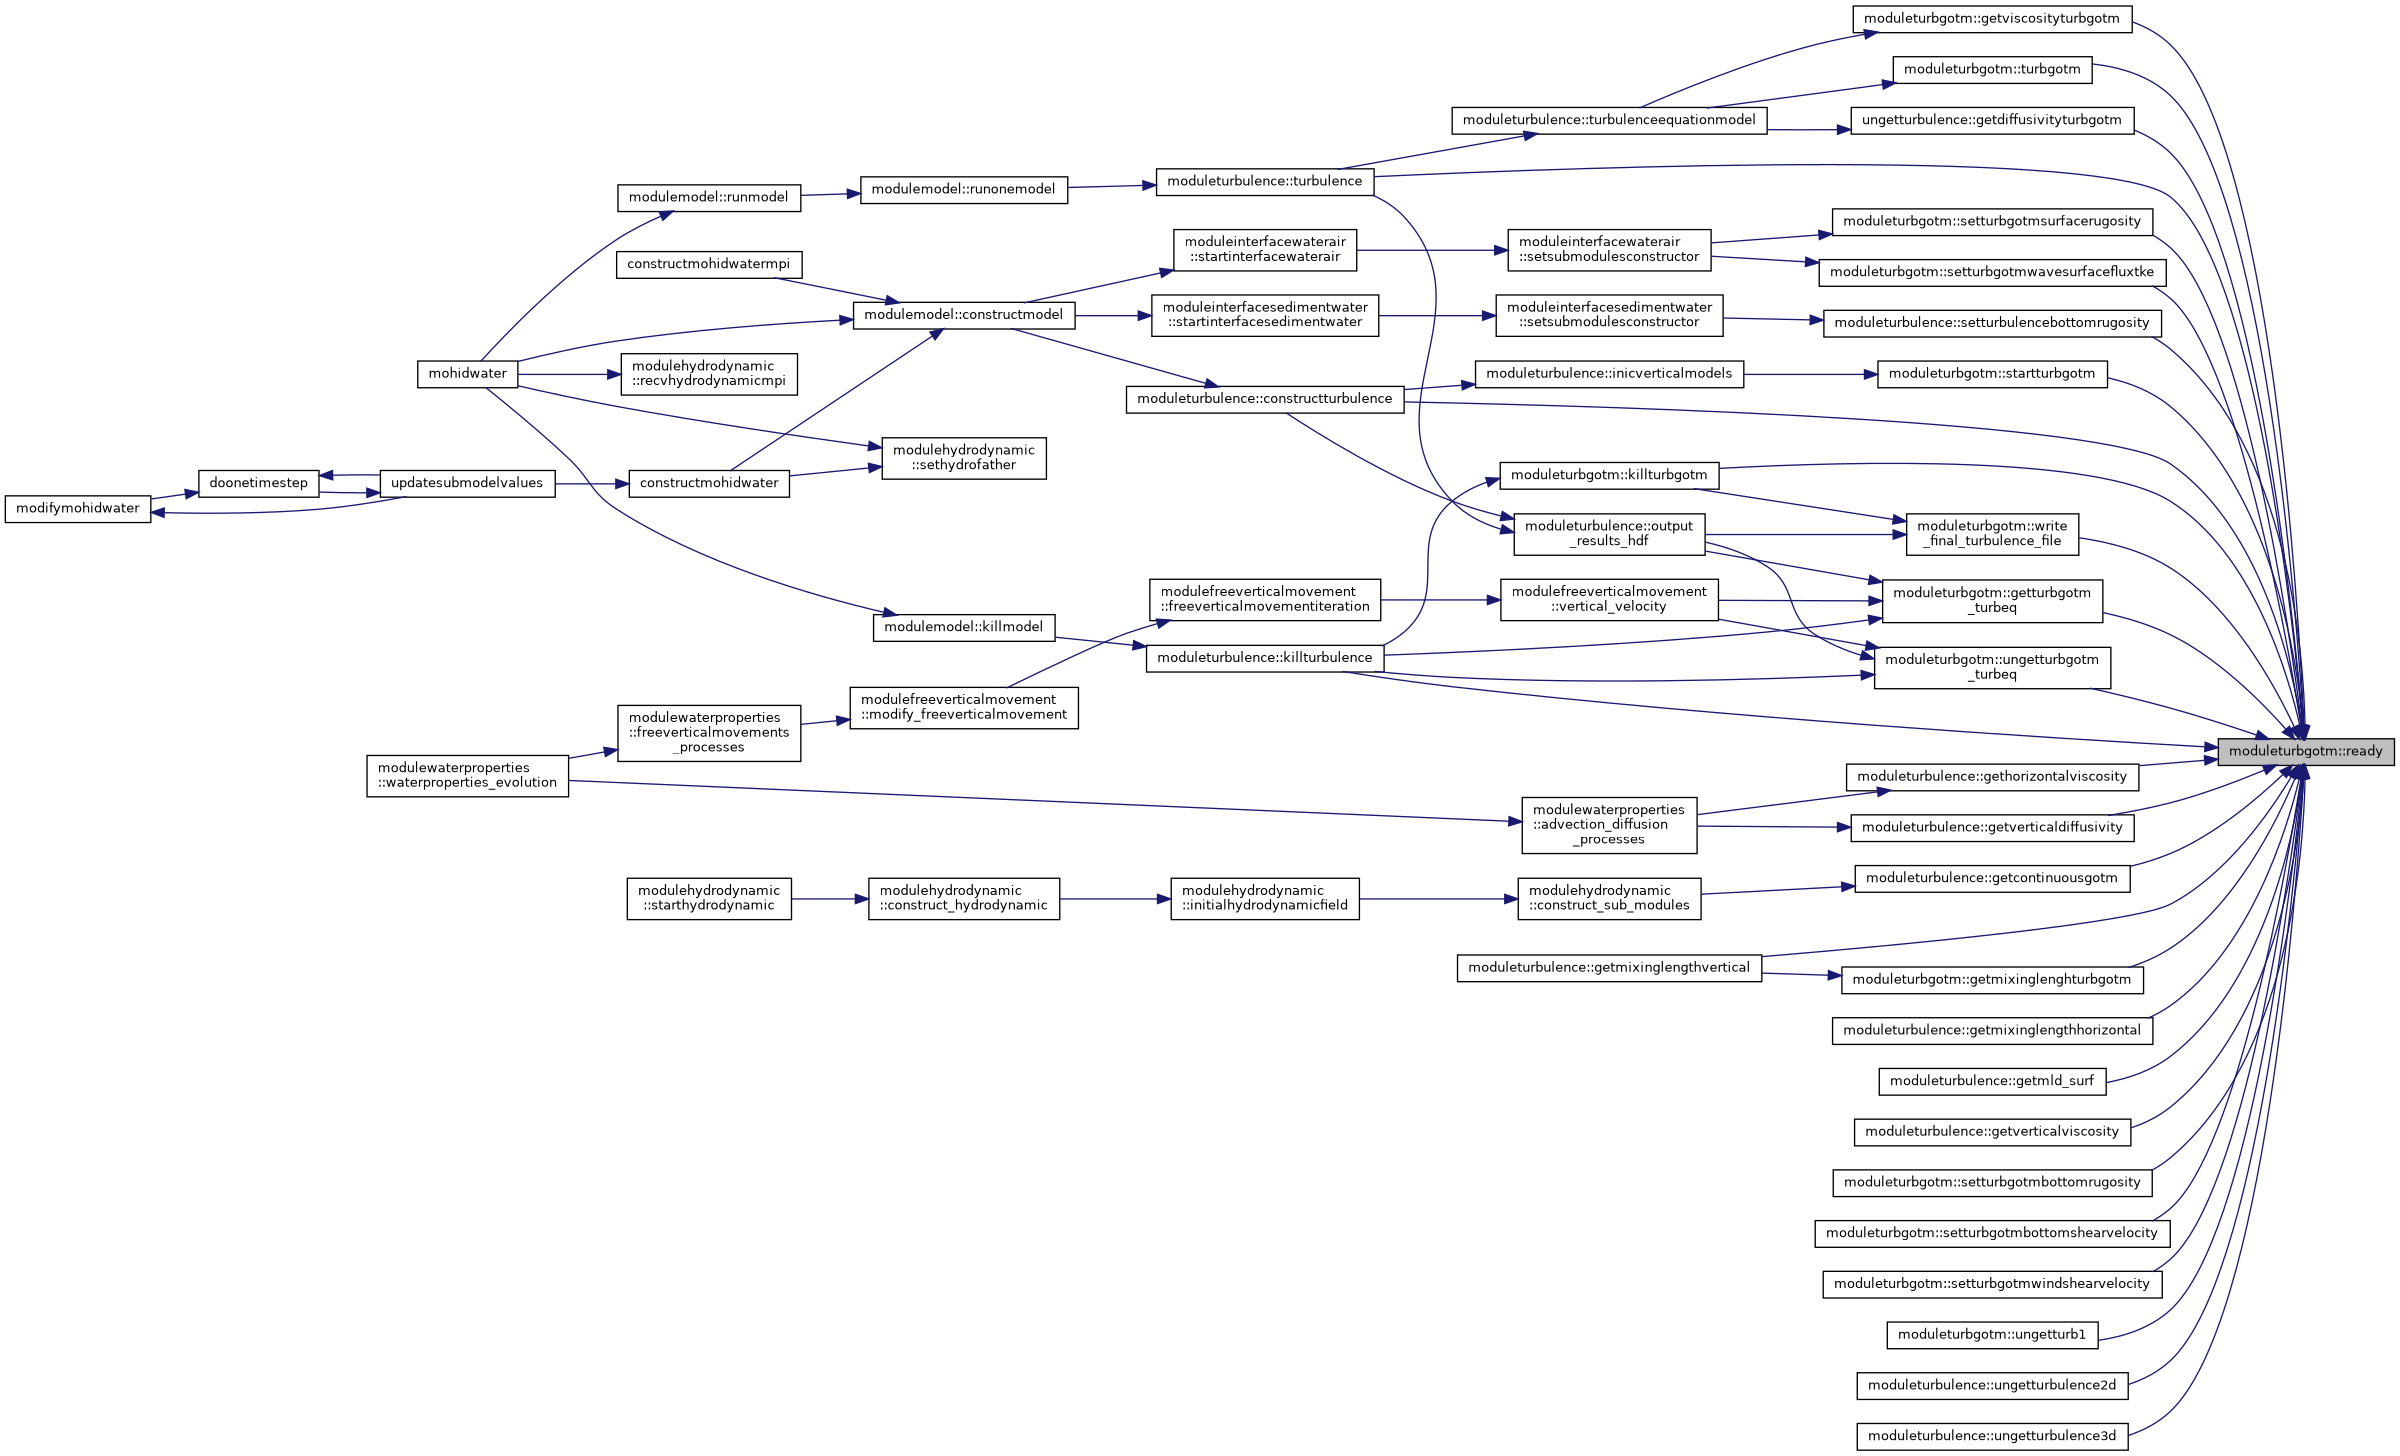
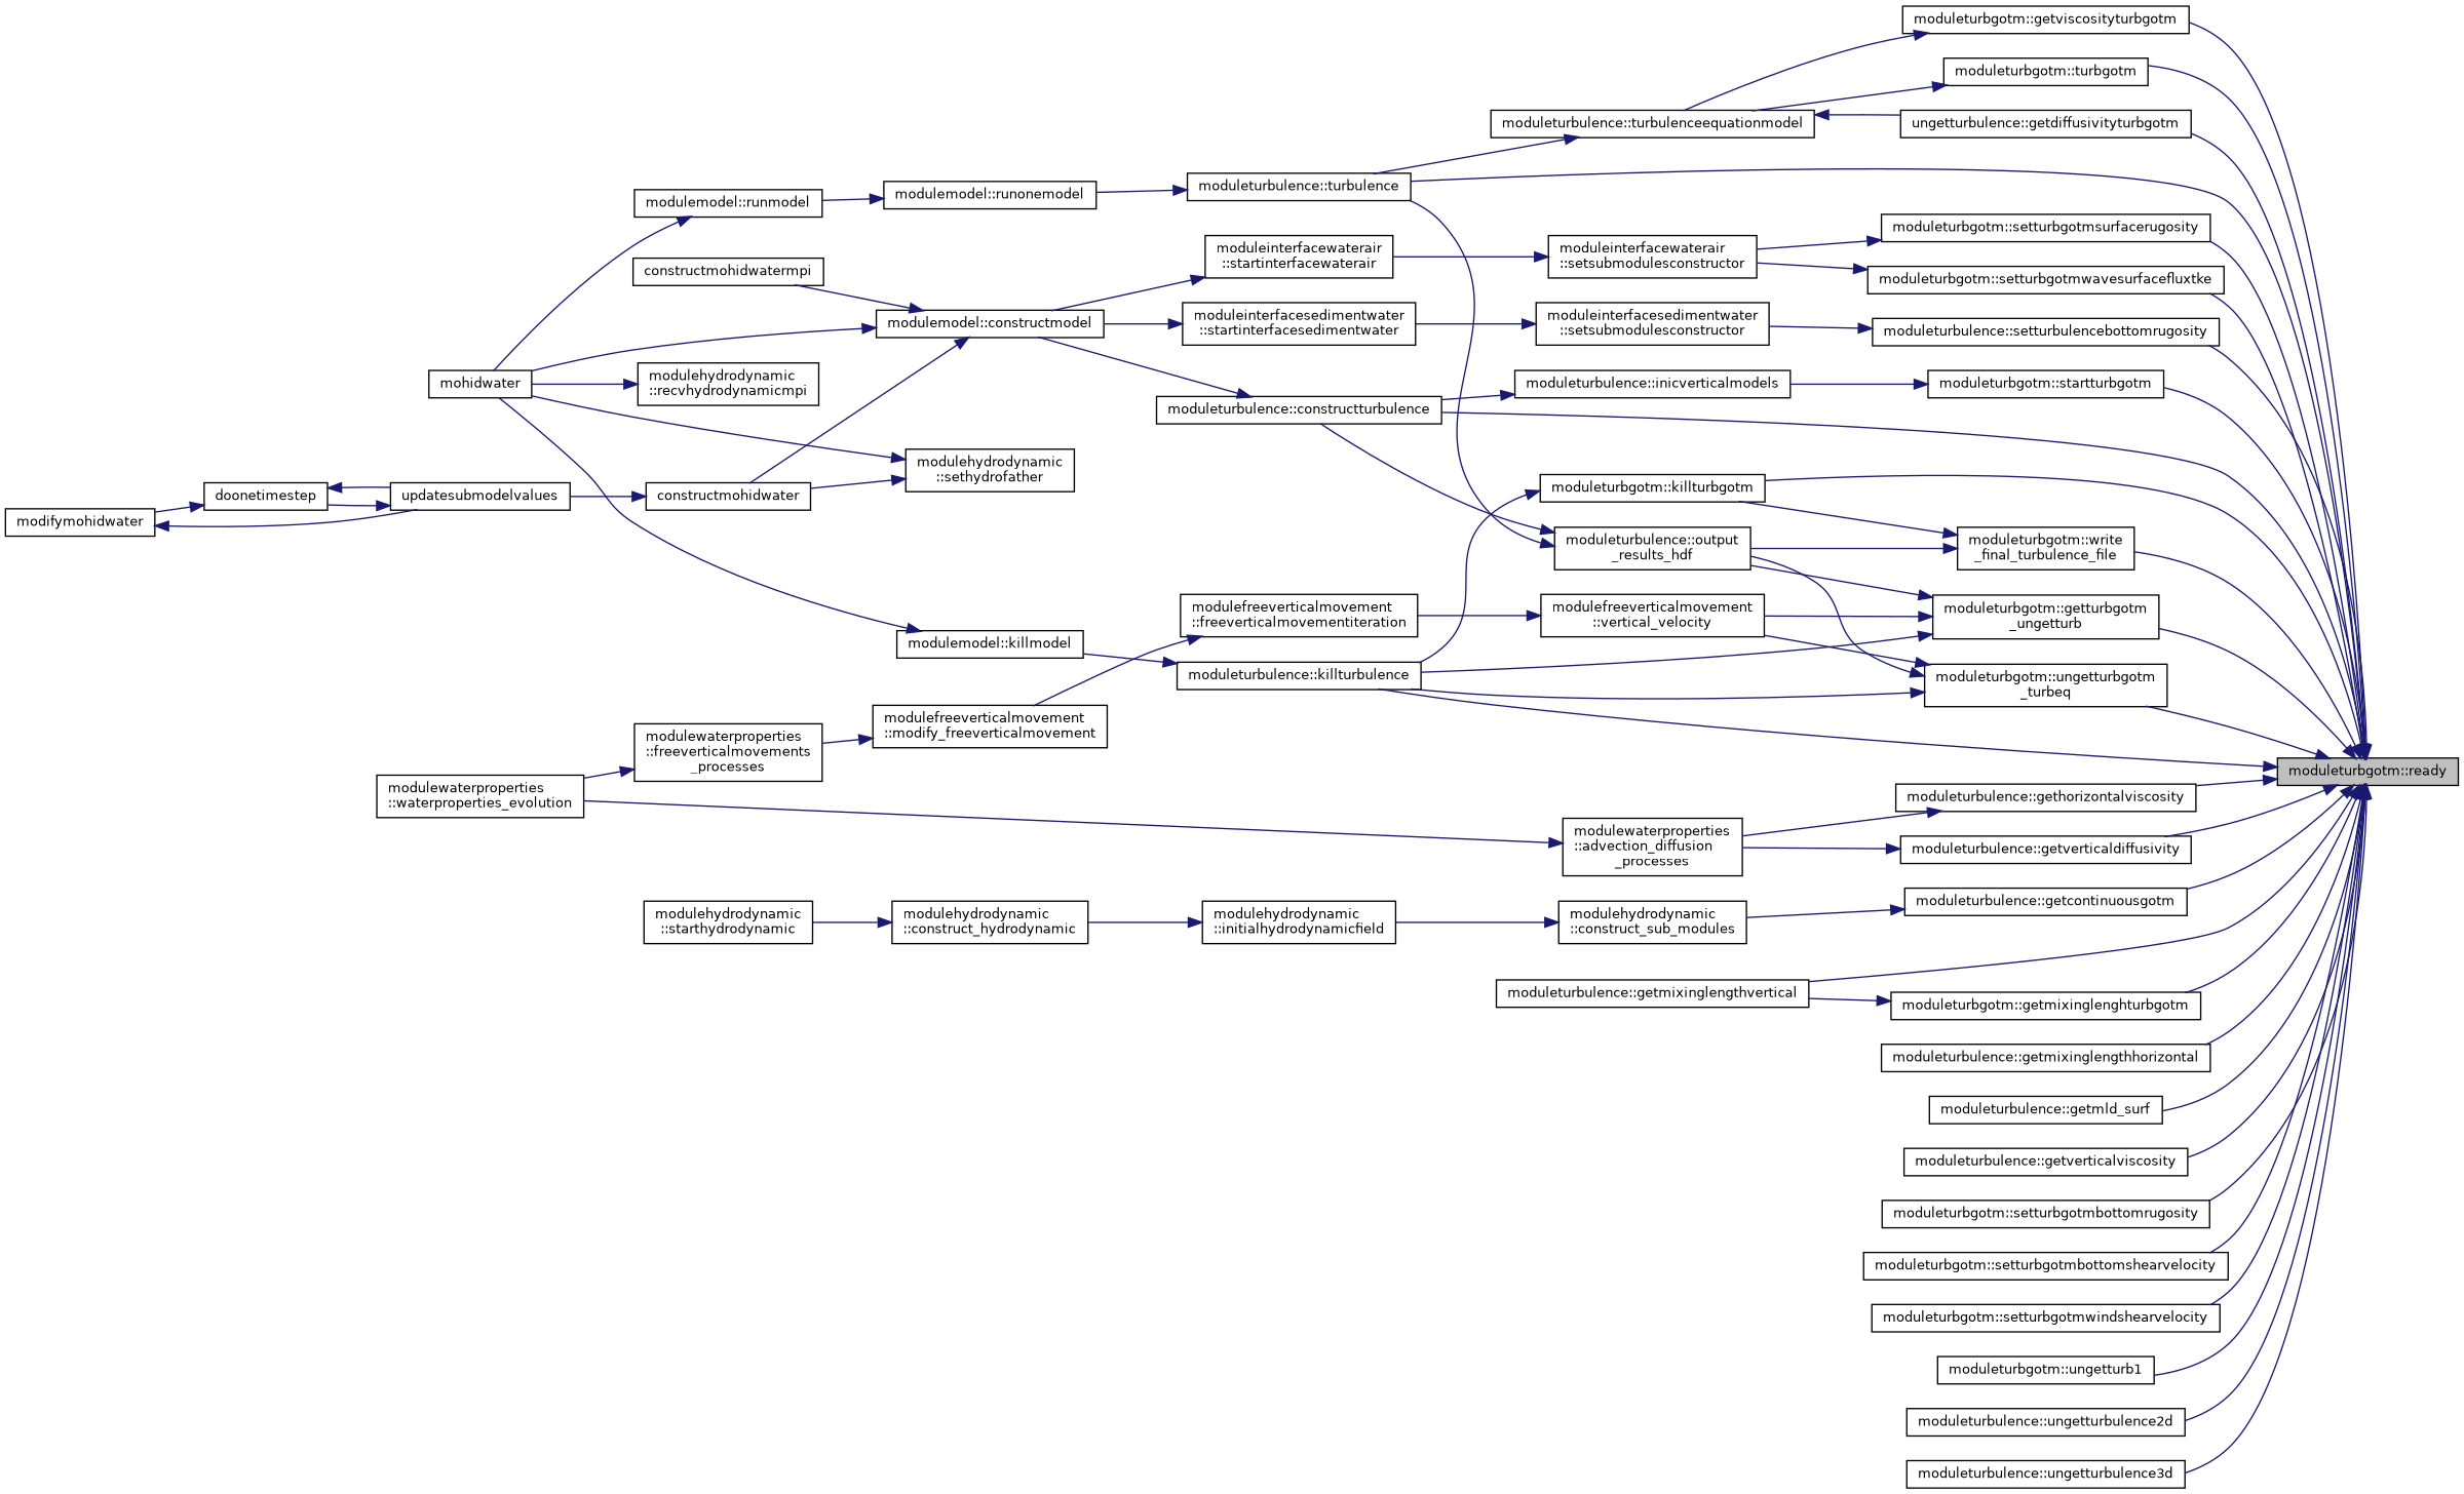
  digraph {
    rankdir=RL
    node [color=black fillcolor=white fontname=Helvetica fontsize=10 shape=record style=filled]
    edge [color=midnightblue dir=back fontname=Helvetica fontsize=10 labelfontname=Helvetica labelfontsize=10 style=solid]
    n1 [fillcolor=grey75 fontcolor=black height=0.2 label="moduleturbgotm::ready" width=0.4]
    n2 [height=0.2 label="moduleturbulence::constructturbulence" width=0.4]
    n3 [height=0.2 label="moduleturbulence::getcontinuousgotm" width=0.4]
    n4 [height=0.2 label="ungetturbulence::getdiffusivityturbgotm" width=0.4]
    n5 [height=0.2 label="moduleturbulence::turbulence" width=0.4]
    n6 [height=0.2 label="moduleturbulence::gethorizontalviscosity" width=0.4]
    n7 [height=0.2 label="moduleturbgotm::getmixinglenghturbgotm" width=0.4]
    n8 [height=0.2 label="moduleturbulence::getmixinglengthvertical" width=0.4]
    n9 [height=0.2 label="moduleturbulence::getmixinglengthhorizontal" width=0.4]
    n10 [height=0.2 label="moduleturbulence::getmld_surf" width=0.4]
-   n11 [height=0.2 label="moduleturbgotm::getturbgotm\l_turbeq" width=0.4]
+   n11 [height=0.2 label="moduleturbgotm::getturbgotm\l_ungetturb" width=0.4]
    n12 [height=0.2 label="moduleturbulence::killturbulence" width=0.4]
    n13 [height=0.2 label="moduleturbulence::getverticaldiffusivity" width=0.4]
    n14 [height=0.2 label="moduleturbulence::getverticalviscosity" width=0.4]
    n15 [height=0.2 label="moduleturbgotm::getviscosityturbgotm" width=0.4]
    n16 [height=0.2 label="moduleturbgotm::killturbgotm" width=0.4]
    n17 [height=0.2 label="moduleturbgotm::setturbgotmbottomrugosity" width=0.4]
    n18 [height=0.2 label="moduleturbgotm::setturbgotmbottomshearvelocity" width=0.4]
    n19 [height=0.2 label="moduleturbgotm::setturbgotmsurfacerugosity" width=0.4]
    n20 [height=0.2 label="moduleturbgotm::setturbgotmwavesurfacefluxtke" width=0.4]
    n21 [height=0.2 label="moduleturbgotm::setturbgotmwindshearvelocity" width=0.4]
    n22 [height=0.2 label="moduleturbulence::setturbulencebottomrugosity" width=0.4]
    n23 [height=0.2 label="moduleturbgotm::startturbgotm" width=0.4]
    n24 [height=0.2 label="moduleturbgotm::turbgotm" width=0.4]
    n25 [height=0.2 label="moduleturbgotm::ungetturb1" width=0.4]
    n26 [height=0.2 label="moduleturbgotm::ungetturbgotm\l_turbeq" width=0.4]
    n27 [height=0.2 label="moduleturbulence::ungetturbulence2d" width=0.4]
    n28 [height=0.2 label="moduleturbulence::ungetturbulence3d" width=0.4]
    n29 [height=0.2 label="moduleturbgotm::write\l_final_turbulence_file" width=0.4]
    n30 [height=0.2 label="modulemodel::constructmodel" width=0.4]
    n31 [height=0.2 label="modulehydrodynamic\l::construct_sub_modules" width=0.4]
    n32 [height=0.2 label="moduleturbulence::turbulenceequationmodel" width=0.4]
    n33 [height=0.2 label="modulemodel::runonemodel" width=0.4]
    n34 [height=0.2 label="modulewaterproperties\l::advection_diffusion\l_processes" width=0.4]
    n35 [height=0.2 label="moduleturbulence::output\l_results_hdf" width=0.4]
    n36 [height=0.2 label="modulefreeverticalmovement\l::vertical_velocity" width=0.4]
    n37 [height=0.2 label="modulemodel::killmodel" width=0.4]
    n38 [height=0.2 label="moduleinterfacewaterair\l::setsubmodulesconstructor" width=0.4]
    n39 [height=0.2 label="moduleinterfacesedimentwater\l::setsubmodulesconstructor" width=0.4]
    n40 [height=0.2 label="moduleturbulence::inicverticalmodels" width=0.4]
    n41 [height=0.2 label=constructmohidwater width=0.4]
    n42 [height=0.2 label=constructmohidwatermpi width=0.4]
    n43 [height=0.2 label=mohidwater width=0.4]
    n44 [height=0.2 label=updatesubmodelvalues width=0.4]
    n45 [height=0.2 label=doonetimestep width=0.4]
    n46 [height=0.2 label=modifymohidwater width=0.4]
    n47 [height=0.2 label="modulehydrodynamic\l::initialhydrodynamicfield" width=0.4]
    n48 [height=0.2 label="modulehydrodynamic\l::construct_hydrodynamic" width=0.4]
    n49 [height=0.2 label="modulehydrodynamic\l::starthydrodynamic" width=0.4]
    n50 [height=0.2 label="modulehydrodynamic\l::recvhydrodynamicmpi" width=0.4]
    n51 [height=0.2 label="modulehydrodynamic\l::sethydrofather" width=0.4]
    n52 [height=0.2 label="modulemodel::runmodel" width=0.4]
    n53 [height=0.2 label="modulewaterproperties\l::waterproperties_evolution" width=0.4]
    n54 [height=0.2 label="modulefreeverticalmovement\l::freeverticalmovementiteration" width=0.4]
    n55 [height=0.2 label="modulefreeverticalmovement\l::modify_freeverticalmovement" width=0.4]
    n56 [height=0.2 label="modulewaterproperties\l::freeverticalmovements\l_processes" width=0.4]
    n57 [height=0.2 label="moduleinterfacewaterair\l::startinterfacewaterair" width=0.4]
    n58 [height=0.2 label="moduleinterfacesedimentwater\l::startinterfacesedimentwater" width=0.4]
    n1 -> n2
    n1 -> n3
    n1 -> n4
    n1 -> n5
    n1 -> n6
    n1 -> n7
    n1 -> n8
    n1 -> n9
    n1 -> n10
    n1 -> n11
    n1 -> n12
    n1 -> n13
    n1 -> n14
    n1 -> n15
    n1 -> n16
    n1 -> n17
    n1 -> n18
    n1 -> n19
    n1 -> n20
    n1 -> n21
    n1 -> n22
    n1 -> n23
    n1 -> n24
    n1 -> n25
    n1 -> n26
    n1 -> n27
    n1 -> n28
    n1 -> n29
    n2 -> n30
    n3 -> n31
-   n4 -> n32
+   n32 -> n4
    n5 -> n33
    n6 -> n34
    n7 -> n8
    n11 -> n12
    n11 -> n35
    n11 -> n36
    n12 -> n37
    n13 -> n34
    n15 -> n32
    n16 -> n12
    n19 -> n38
    n20 -> n38
    n22 -> n39
    n23 -> n40
    n24 -> n32
    n26 -> n12
    n26 -> n35
    n26 -> n36
    n29 -> n16
    n29 -> n35
    n30 -> n41
    n30 -> n42
    n30 -> n43
    n31 -> n47
    n32 -> n5
    n33 -> n52
    n34 -> n53
    n35 -> n2
    n35 -> n5
    n36 -> n54
    n37 -> n43
    n38 -> n57
    n39 -> n58
    n40 -> n2
    n41 -> n44
    n44 -> n45
    n45 -> n44
    n45 -> n46
    n46 -> n44
    n47 -> n48
    n48 -> n49
    n50 -> n43
    n51 -> n41
    n51 -> n43
    n52 -> n43
    n54 -> n55
    n55 -> n56
    n56 -> n53
    n57 -> n30
    n58 -> n30
  }
